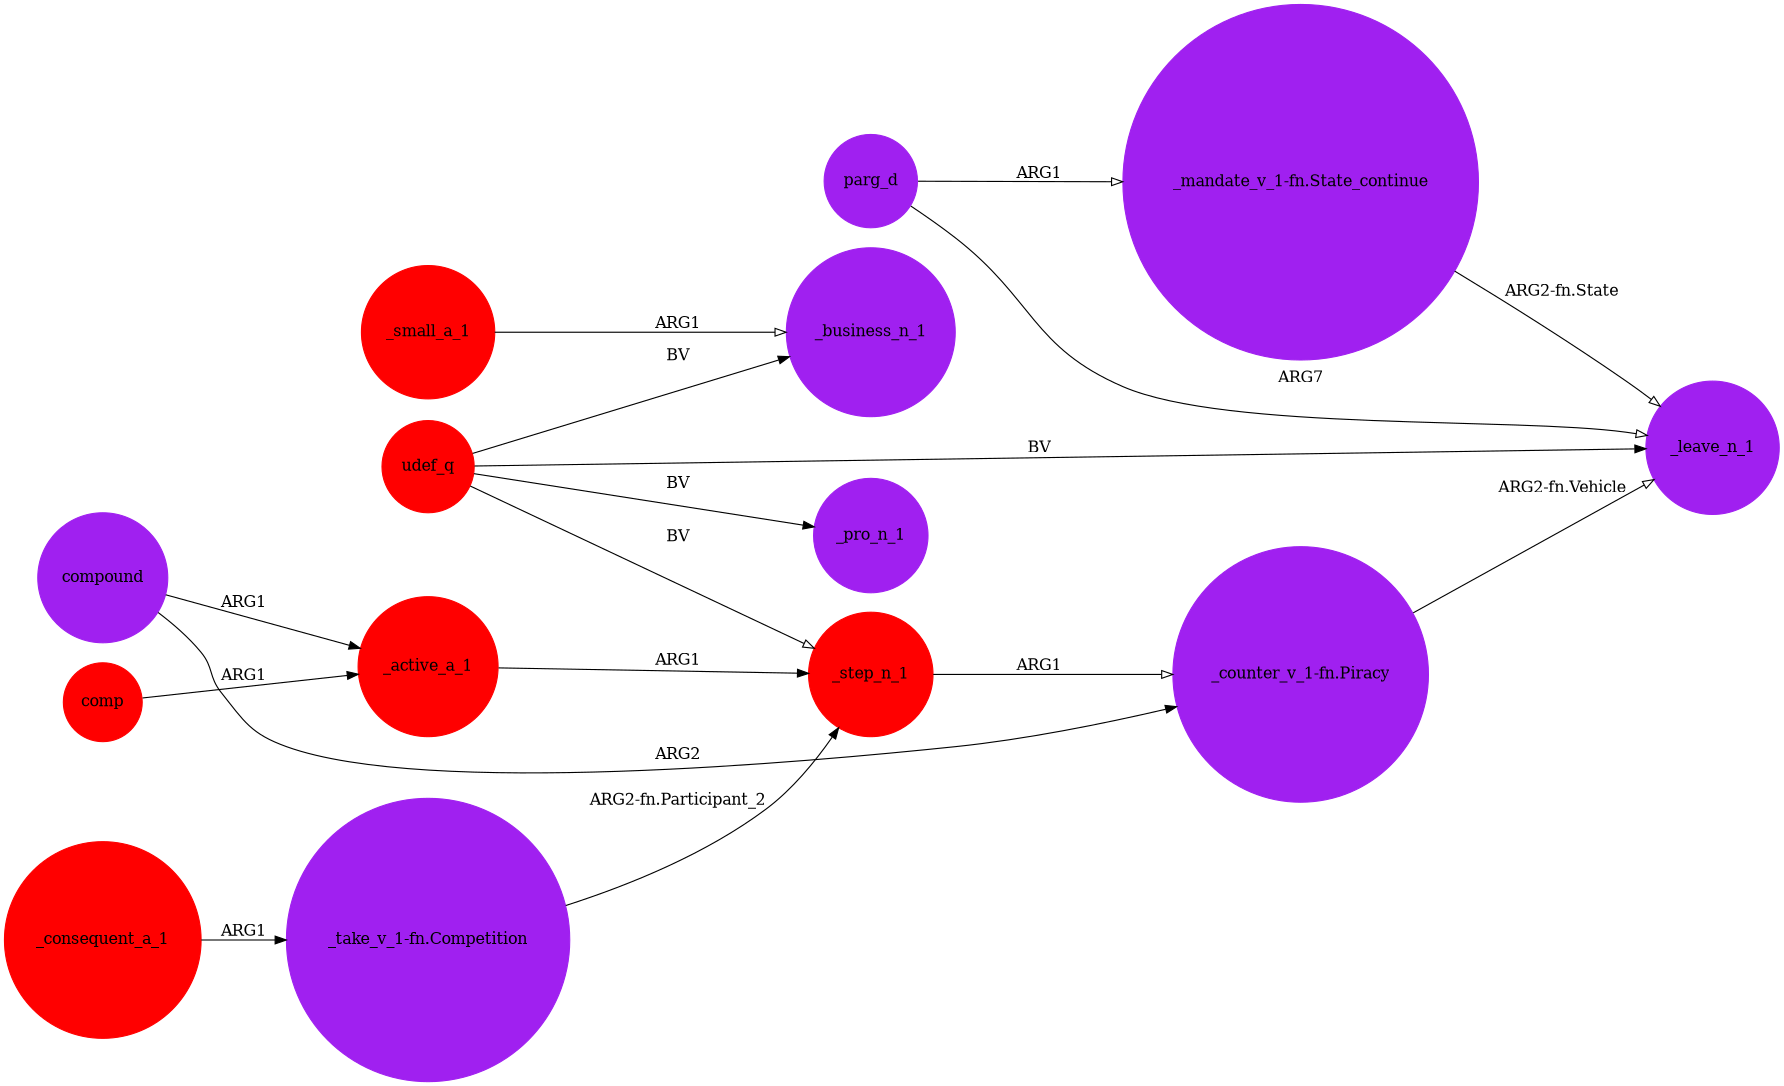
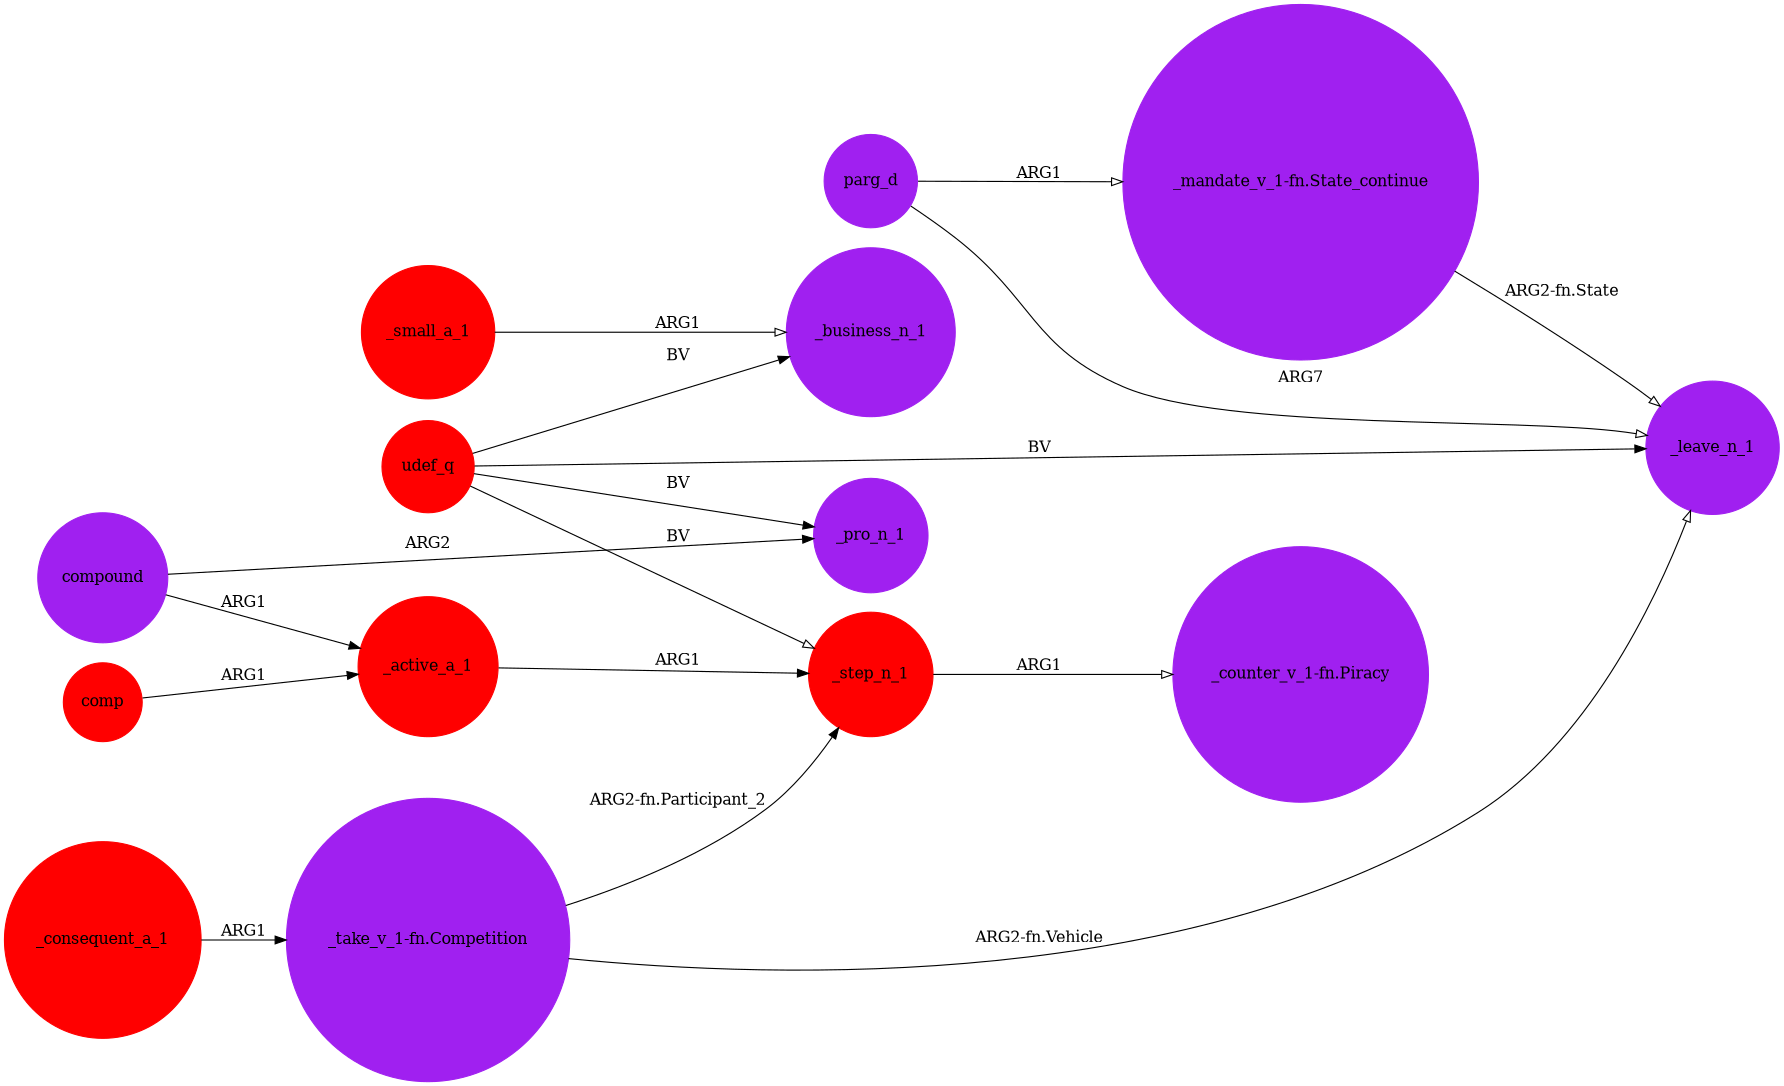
  digraph {
    rankdir=LR
    node [color=purple shape=circle style=filled]
    edge [arrowhead=normal]
    "_mandate_v_1-fn.State_continue"
    _leave_n_1
    _active_a_1 [color=red]
    compound
    _pro_n_1
    _step_n_1 [color=red]
    "_counter_v_1-fn.Piracy"
    udef_q [color=red]
    _business_n_1
    _small_a_1 [color=red]
    _consequent_a_1 [color=red]
    "_take_v_1-fn.Competition"
    parg_d
    comp [color=red]
    "_mandate_v_1-fn.State_continue" -> _leave_n_1 [arrowhead=onormal label="ARG2-fn.State"]
    _active_a_1 -> _step_n_1 [label=ARG1]
    compound -> _active_a_1 [label=ARG1]
-   compound -> "_counter_v_1-fn.Piracy" [label=ARG2]
+   compound -> _pro_n_1 [label=ARG2]
    _step_n_1 -> "_counter_v_1-fn.Piracy" [arrowhead=onormal label=ARG1]
-   "_counter_v_1-fn.Piracy" -> _leave_n_1 [arrowhead=onormal label="ARG2-fn.Vehicle"]
+   "_take_v_1-fn.Competition" -> _leave_n_1 [arrowhead=onormal label="ARG2-fn.Vehicle"]
    udef_q -> _leave_n_1 [label=BV]
    udef_q -> _pro_n_1 [label=BV]
    udef_q -> _step_n_1 [arrowhead=onormal label=BV]
    udef_q -> _business_n_1 [label=BV]
    _small_a_1 -> _business_n_1 [arrowhead=onormal label=ARG1]
    _consequent_a_1 -> "_take_v_1-fn.Competition" [label=ARG1]
    "_take_v_1-fn.Competition" -> _step_n_1 [label="ARG2-fn.Participant_2"]
    parg_d -> "_mandate_v_1-fn.State_continue" [arrowhead=onormal label=ARG1]
    parg_d -> _leave_n_1 [arrowhead=onormal label=ARG7]
    comp -> _active_a_1 [label=ARG1]
  }
